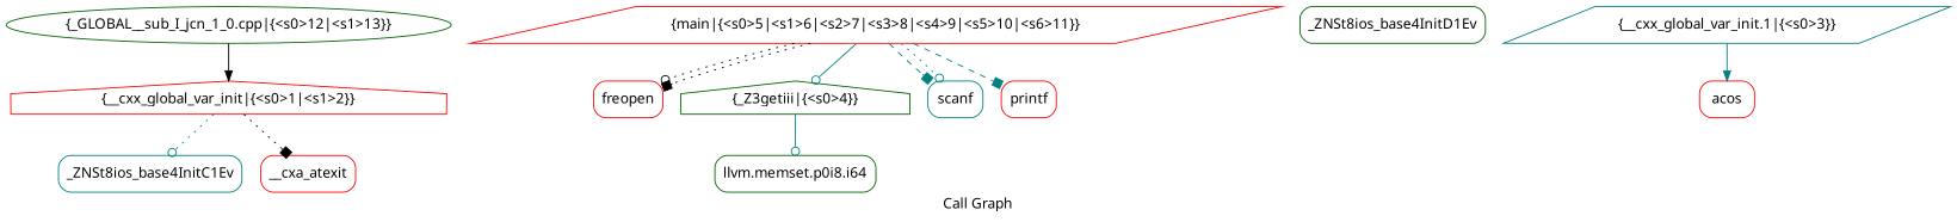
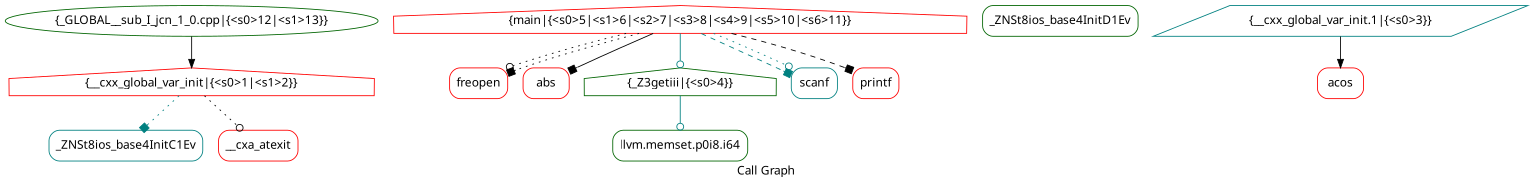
  digraph {
    fontname="Noto Sans"
    label="Call Graph"
    node [color=red fontname="Noto Sans" shape=Mrecord]
    edge [arrowhead=odot color=black fontname="Noto Sans" style=dotted tailport=s0]
    n1 [label="{__cxx_global_var_init|{<s0>1|<s1>2}}" shape=house]
    n2 [color=teal label="{_ZNSt8ios_base4InitC1Ev}"]
    n3 [label="{__cxa_atexit}"]
    n4 [color=darkgreen label="{llvm.memset.p0i8.i64}"]
    n5 [color=darkgreen label="{_ZNSt8ios_base4InitD1Ev}"]
    n6 [label="{freopen}"]
    n7 [color=teal label="{__cxx_global_var_init.1|{<s0>3}}" shape=parallelogram]
    n8 [label="{acos}"]
+   n9 [label="{abs}"]
    n10 [color=darkgreen label="{_Z3getiii|{<s0>4}}" shape=house]
    n11 [color=darkgreen label="{_GLOBAL__sub_I_jcn_1_0.cpp|{<s0>12|<s1>13}}" shape=ellipse]
-   n12 [label="{main|{<s0>5|<s1>6|<s2>7|<s3>8|<s4>9|<s5>10|<s6>11}}" shape=parallelogram]
+   n12 [label="{main|{<s0>5|<s1>6|<s2>7|<s3>8|<s4>9|<s5>10|<s6>11}}" shape=house]
    n13 [color=teal label="{scanf}"]
    n14 [label="{printf}"]
-   n1 -> n2 [color=teal]
-   n1 -> n3 [arrowhead=box tailport=s1]
-   n7 -> n8 [arrowhead=normal color=teal style=solid]
+   n1 -> n2 [arrowhead=box color=teal]
+   n1 -> n3 [tailport=s1]
+   n7 -> n8 [arrowhead=normal style=solid]
    n10 -> n4 [color=teal style=solid]
    n11 -> n1 [arrowhead=normal style=solid]
    n12 -> n6
    n12 -> n6 [arrowhead=box tailport=s1]
+   n12 -> n9 [arrowhead=box style=solid tailport=s4]
    n12 -> n10 [color=teal style=solid tailport=s5]
    n12 -> n13 [arrowhead=box color=teal style=dashed tailport=s2]
    n12 -> n13 [color=teal tailport=s3]
-   n12 -> n14 [arrowhead=box color=teal style=dashed tailport=s6]
+   n12 -> n14 [arrowhead=box style=dashed tailport=s6]
  }
